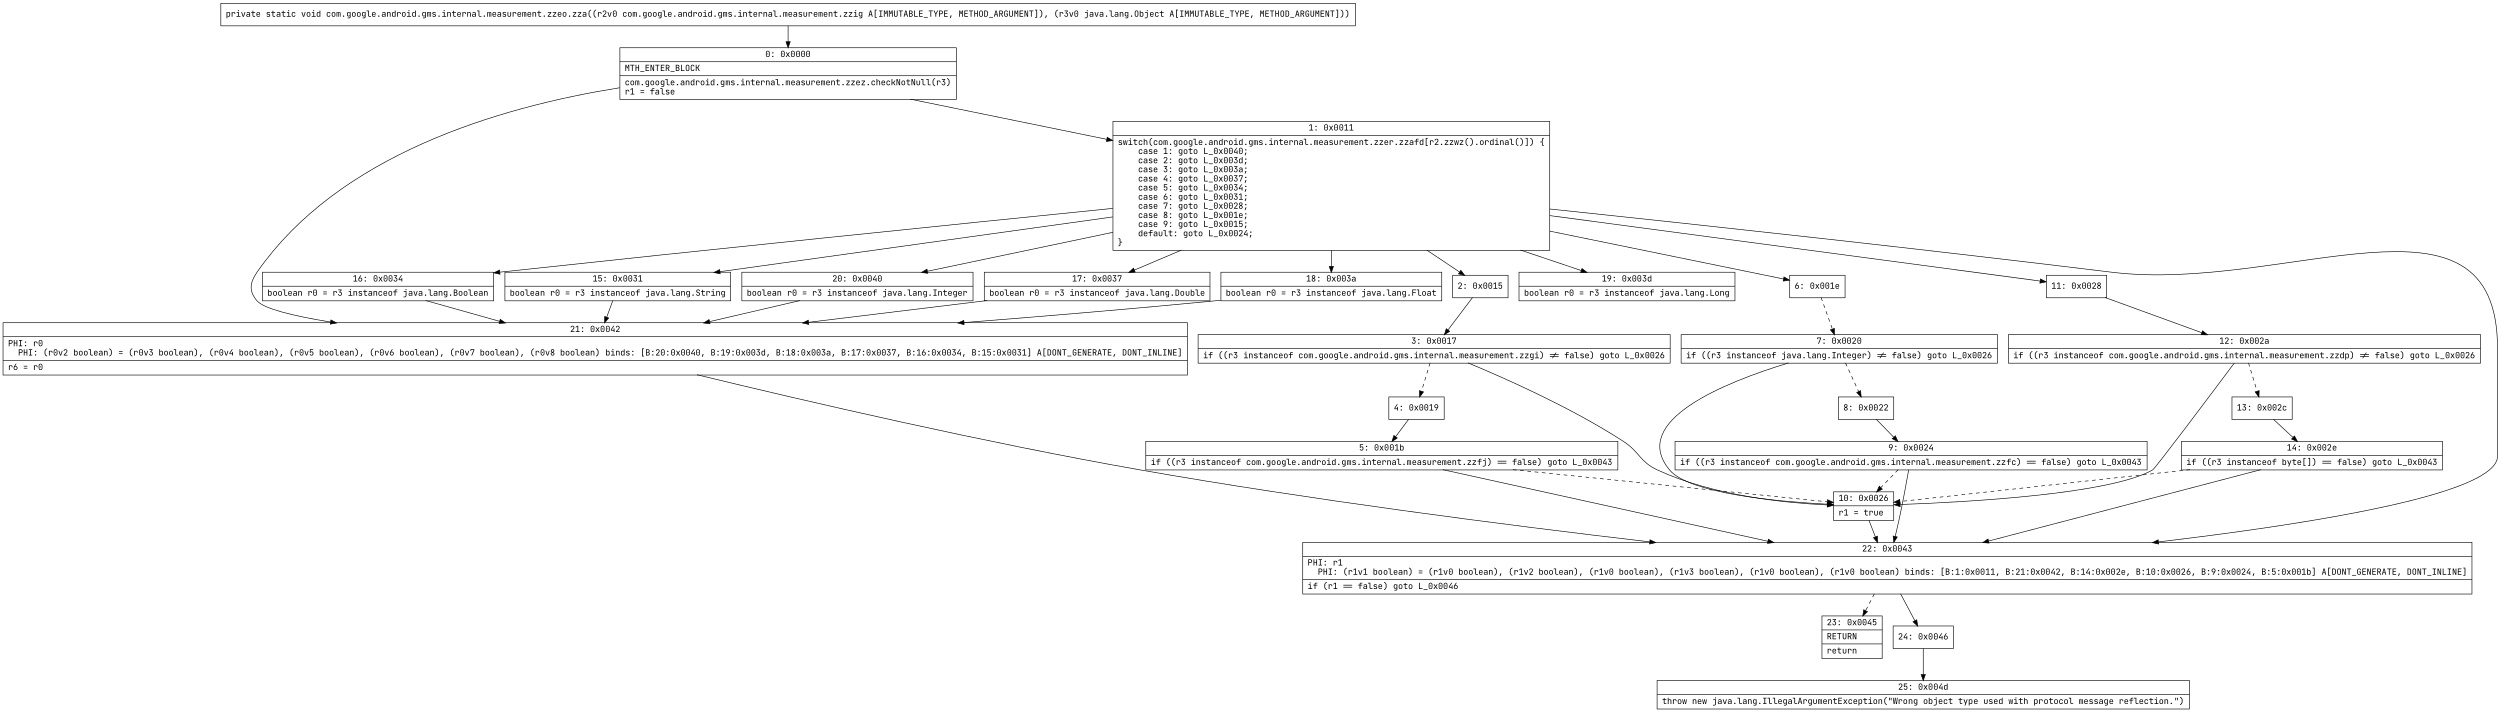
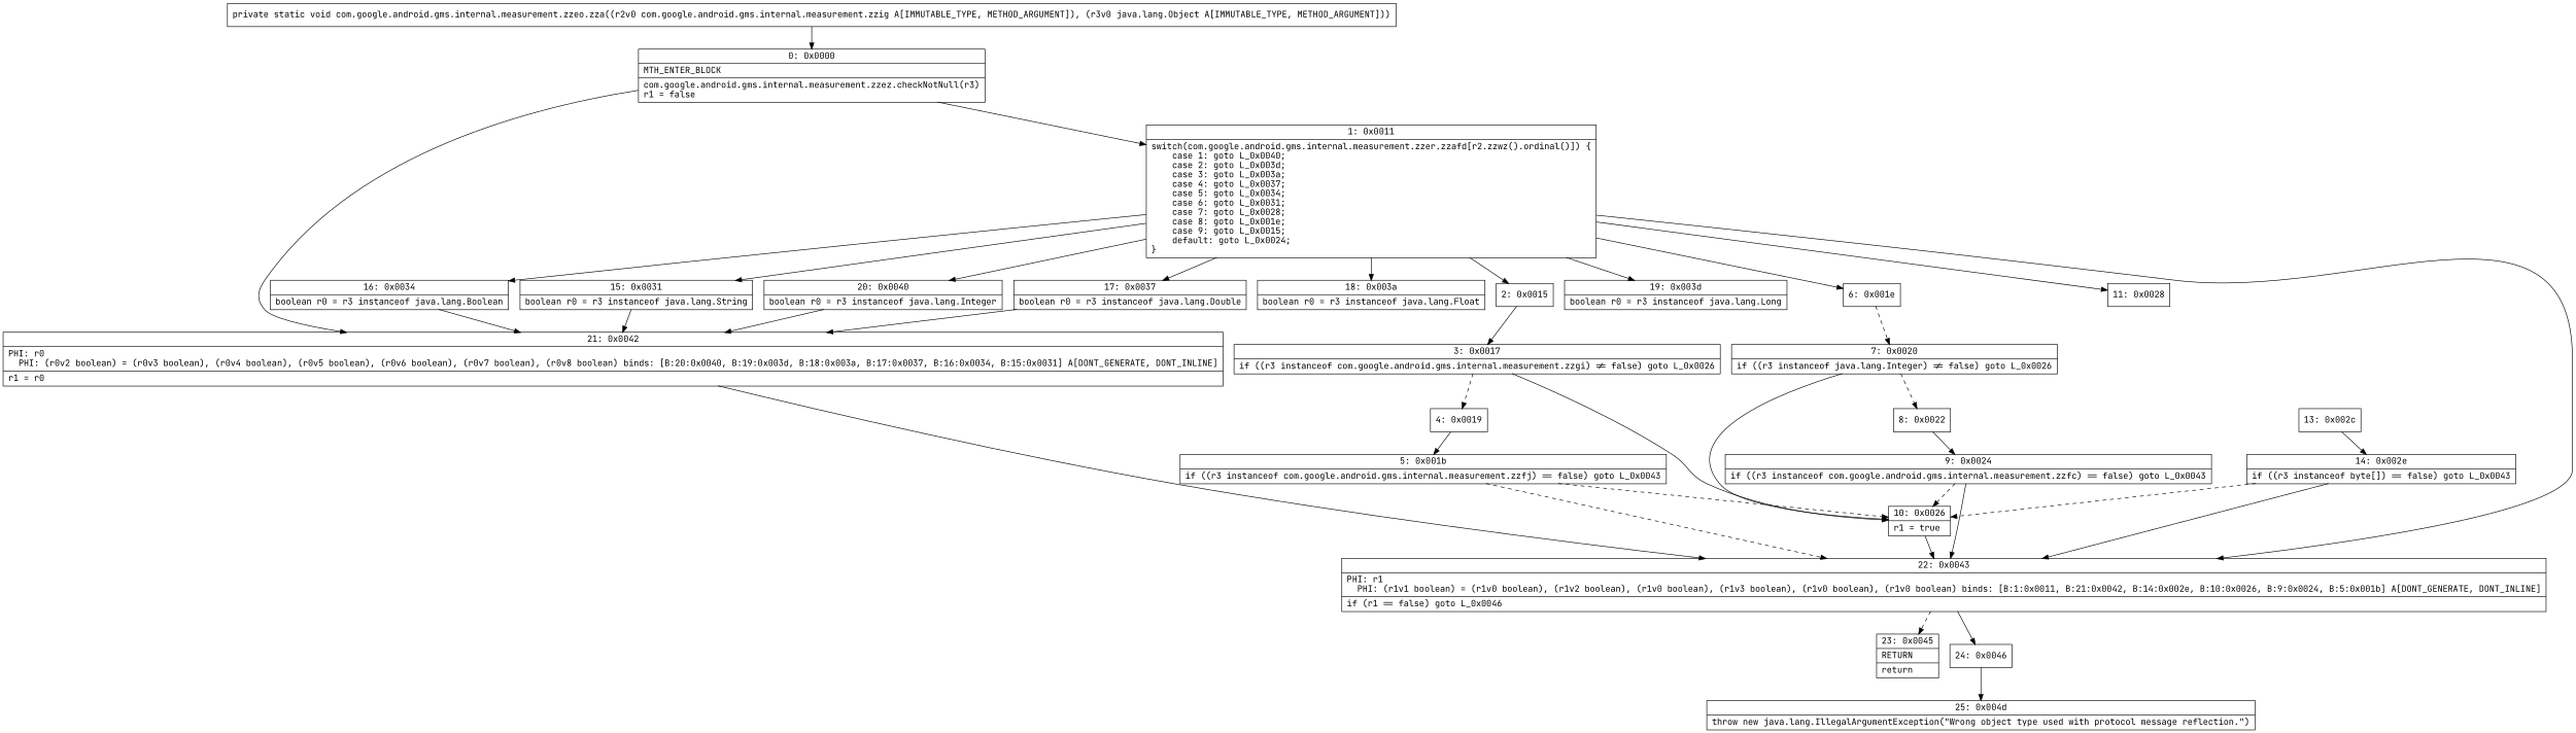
  digraph {
    fontname="JetBrains Mono"
    node [fontname="JetBrains Mono" shape=record]
    edge [fontname="JetBrains Mono"]
    n1 [label="{0\:\ 0x0000|MTH_ENTER_BLOCK\l|com.google.android.gms.internal.measurement.zzez.checkNotNull(r3)\lr1 = false\l}"]
    n2 [label="{1\:\ 0x0011|switch(com.google.android.gms.internal.measurement.zzer.zzafd[r2.zzwz().ordinal()]) \{\l    case 1: goto L_0x0040;\l    case 2: goto L_0x003d;\l    case 3: goto L_0x003a;\l    case 4: goto L_0x0037;\l    case 5: goto L_0x0034;\l    case 6: goto L_0x0031;\l    case 7: goto L_0x0028;\l    case 8: goto L_0x001e;\l    case 9: goto L_0x0015;\l    default: goto L_0x0024;\l\}\l}"]
-   n3 [label="{21\:\ 0x0042|PHI: r0 \l  PHI: (r0v2 boolean) = (r0v3 boolean), (r0v4 boolean), (r0v5 boolean), (r0v6 boolean), (r0v7 boolean), (r0v8 boolean) binds: [B:20:0x0040, B:19:0x003d, B:18:0x003a, B:17:0x0037, B:16:0x0034, B:15:0x0031] A[DONT_GENERATE, DONT_INLINE]\l|r6 = r0\l}"]
+   n3 [label="{21\:\ 0x0042|PHI: r0 \l  PHI: (r0v2 boolean) = (r0v3 boolean), (r0v4 boolean), (r0v5 boolean), (r0v6 boolean), (r0v7 boolean), (r0v8 boolean) binds: [B:20:0x0040, B:19:0x003d, B:18:0x003a, B:17:0x0037, B:16:0x0034, B:15:0x0031] A[DONT_GENERATE, DONT_INLINE]\l|r1 = r0\l}"]
    n4 [label="{2\:\ 0x0015}"]
    n5 [label="{6\:\ 0x001e}"]
    n6 [label="{11\:\ 0x0028}"]
    n7 [label="{15\:\ 0x0031|boolean r0 = r3 instanceof java.lang.String\l}"]
    n8 [label="{16\:\ 0x0034|boolean r0 = r3 instanceof java.lang.Boolean\l}"]
    n9 [label="{17\:\ 0x0037|boolean r0 = r3 instanceof java.lang.Double\l}"]
    n10 [label="{18\:\ 0x003a|boolean r0 = r3 instanceof java.lang.Float\l}"]
    n11 [label="{19\:\ 0x003d|boolean r0 = r3 instanceof java.lang.Long\l}"]
    n12 [label="{20\:\ 0x0040|boolean r0 = r3 instanceof java.lang.Integer\l}"]
    n13 [label="{22\:\ 0x0043|PHI: r1 \l  PHI: (r1v1 boolean) = (r1v0 boolean), (r1v2 boolean), (r1v0 boolean), (r1v3 boolean), (r1v0 boolean), (r1v0 boolean) binds: [B:1:0x0011, B:21:0x0042, B:14:0x002e, B:10:0x0026, B:9:0x0024, B:5:0x001b] A[DONT_GENERATE, DONT_INLINE]\l|if (r1 == false) goto L_0x0046\l}"]
    n14 [label="{3\:\ 0x0017|if ((r3 instanceof com.google.android.gms.internal.measurement.zzgi) != false) goto L_0x0026\l}"]
    n15 [label="{7\:\ 0x0020|if ((r3 instanceof java.lang.Integer) != false) goto L_0x0026\l}"]
-   n16 [label="{12\:\ 0x002a|if ((r3 instanceof com.google.android.gms.internal.measurement.zzdp) != false) goto L_0x0026\l}"]
    n17 [label="{23\:\ 0x0045|RETURN\l|return\l}"]
    n18 [label="{24\:\ 0x0046}"]
    n19 [label="{4\:\ 0x0019}"]
    n20 [label="{10\:\ 0x0026|r1 = true\l}"]
    n21 [label="{5\:\ 0x001b|if ((r3 instanceof com.google.android.gms.internal.measurement.zzfj) == false) goto L_0x0043\l}"]
    n22 [label="{8\:\ 0x0022}"]
    n23 [label="{9\:\ 0x0024|if ((r3 instanceof com.google.android.gms.internal.measurement.zzfc) == false) goto L_0x0043\l}"]
    n24 [label="{13\:\ 0x002c}"]
    n25 [label="{14\:\ 0x002e|if ((r3 instanceof byte[]) == false) goto L_0x0043\l}"]
    n26 [label="{25\:\ 0x004d|throw new java.lang.IllegalArgumentException(\"Wrong object type used with protocol message reflection.\")\l}"]
    n27 [label="{private static void com.google.android.gms.internal.measurement.zzeo.zza((r2v0 com.google.android.gms.internal.measurement.zzig A[IMMUTABLE_TYPE, METHOD_ARGUMENT]), (r3v0 java.lang.Object A[IMMUTABLE_TYPE, METHOD_ARGUMENT])) }"]
    n1 -> n2
    n1 -> n3
    n2 -> n4
    n2 -> n5
    n2 -> n6
    n2 -> n7
    n2 -> n8
    n2 -> n9
    n2 -> n10
    n2 -> n11
    n2 -> n12
    n2 -> n13
    n3 -> n13
    n4 -> n14
    n5 -> n15 [style=dashed]
-   n6 -> n16
    n7 -> n3
    n8 -> n3
    n9 -> n3
-   n10 -> n3
    n12 -> n3
    n13 -> n17 [style=dashed]
    n13 -> n18
    n14 -> n19 [style=dashed]
    n14 -> n20
    n15 -> n20
    n15 -> n22 [style=dashed]
-   n16 -> n20
-   n16 -> n24 [style=dashed]
    n18 -> n26
    n19 -> n21
    n20 -> n13
-   n21 -> n13
+   n21 -> n13 [style=dashed]
    n21 -> n20 [style=dashed]
    n22 -> n23
    n23 -> n13
    n23 -> n20 [style=dashed]
    n24 -> n25
    n25 -> n13
    n25 -> n20 [style=dashed]
    n27 -> n1
  }
